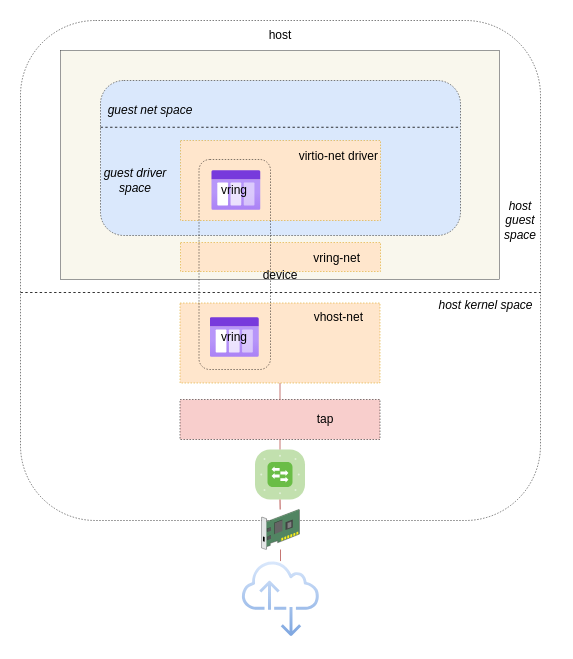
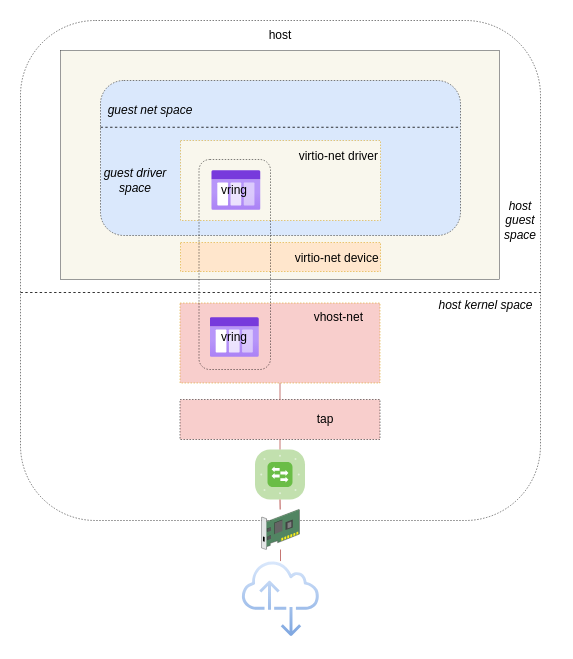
  <mxCell id="0" style=";html=1;" />
  <mxCell id="1" style=";html=1;" parent="0" />
  <mxCell id="2" value="" style="rounded=1;whiteSpace=wrap;html=1;strokeWidth=0.5;dashed=1;" parent="1" vertex="1"><mxGeometry x="20" y="20" width="520" height="500" as="geometry" /></mxCell>
  <mxCell id="3" value="" style="rounded=0;whiteSpace=wrap;html=1;strokeWidth=0.5;fillColor=#f9f7ed;strokeColor=#36393d;" parent="1" vertex="1"><mxGeometry x="60" y="50" width="439" height="229" as="geometry" /></mxCell>
  <mxCell id="4" value="&lt;div&gt;&lt;br&gt;&lt;/div&gt;" style="whiteSpace=wrap;html=1;fillColor=#f8cecc;fontSize=14;strokeColor=default;verticalAlign=top;strokeWidth=0.5;dashed=1;" parent="1" vertex="1"><mxGeometry x="179.5" y="399" width="200" height="40" as="geometry" /></mxCell>
  <mxCell id="5" value="" style="whiteSpace=wrap;html=1;fillColor=#dae8fc;fontSize=14;strokeColor=default;verticalAlign=top;strokeWidth=0.5;rounded=1;dashed=1;" parent="1" vertex="1"><mxGeometry x="100" y="80" width="360" height="155" as="geometry" /></mxCell>
  <mxCell id="6" value="&lt;div&gt;tap&lt;/div&gt;" style="text;html=1;strokeColor=none;fillColor=none;align=center;verticalAlign=middle;whiteSpace=wrap;rounded=0;" parent="1" vertex="1"><mxGeometry x="310" y="409" width="30" height="20" as="geometry" /></mxCell>
  <mxCell id="7" value="&lt;font style=&quot;font-size: 12px;&quot;&gt;host&lt;/font&gt;" style="text;html=1;strokeColor=none;fillColor=none;align=center;verticalAlign=middle;whiteSpace=wrap;rounded=0;" parent="1" vertex="1"><mxGeometry x="249.5" y="20" width="60" height="30" as="geometry" /></mxCell>
  <mxCell id="8" value="" style="verticalLabelPosition=bottom;sketch=0;html=1;fillColor=#6ABD46;strokeColor=#ffffff;verticalAlign=top;align=center;points=[[0.085,0.085,0],[0.915,0.085,0],[0.915,0.915,0],[0.085,0.915,0],[0.25,0,0],[0.5,0,0],[0.75,0,0],[1,0.25,0],[1,0.5,0],[1,0.75,0],[0.75,1,0],[0.5,1,0],[0.25,1,0],[0,0.75,0],[0,0.5,0],[0,0.25,0]];pointerEvents=1;shape=mxgraph.cisco_safe.compositeIcon;bgIcon=mxgraph.cisco_safe.architecture.generic_appliance;resIcon=mxgraph.cisco_safe.architecture.switch;" parent="1" vertex="1"><mxGeometry x="254.5" y="449" width="50" height="50" as="geometry" /></mxCell>
  <mxCell id="9" value="" style="shadow=0;dashed=0;html=1;labelPosition=center;verticalLabelPosition=bottom;verticalAlign=top;align=center;outlineConnect=0;shape=mxgraph.veeam.3d.network_card;" parent="1" vertex="1"><mxGeometry x="261" y="509" width="38" height="40" as="geometry" /></mxCell>
  <mxCell id="10" value="" style="endArrow=none;html=1;rounded=0;exitX=0.5;exitY=0;exitDx=0;exitDy=0;exitPerimeter=0;entryX=0.5;entryY=1;entryDx=0;entryDy=0;strokeWidth=0.8;fillColor=#f8cecc;gradientColor=#ea6b66;strokeColor=#b85450;" parent="1" source="8" target="4" edge="1"><mxGeometry width="50" height="50" relative="1" as="geometry"><mxPoint x="411" y="605" as="sourcePoint" /><mxPoint x="280" y="609" as="targetPoint" /><Array as="points" /></mxGeometry></mxCell>
  <mxCell id="11" value="" style="endArrow=none;html=1;rounded=0;entryX=0.5;entryY=1;entryDx=0;entryDy=0;entryPerimeter=0;fillColor=#f8cecc;gradientColor=#ea6b66;strokeColor=#b85450;" parent="1" source="9" target="8" edge="1"><mxGeometry width="50" height="50" relative="1" as="geometry"><mxPoint x="270" y="687" as="sourcePoint" /><mxPoint x="350" y="497" as="targetPoint" /></mxGeometry></mxCell>
  <mxCell id="12" value="" style="endArrow=none;html=1;rounded=0;fillColor=#f8cecc;gradientColor=#ea6b66;strokeColor=#b85450;strokeWidth=0.8;" parent="1" edge="1" target="9" source="28"><mxGeometry width="50" height="50" relative="1" as="geometry"><mxPoint x="279.5" y="740.558" as="sourcePoint" /><mxPoint x="279.5" y="725" as="targetPoint" /></mxGeometry></mxCell>
- <mxCell id="13" value="&lt;font style=&quot;font-size: 12px;&quot;&gt;&amp;nbsp;&amp;nbsp;&amp;nbsp;&amp;nbsp;&amp;nbsp;&amp;nbsp;&amp;nbsp;&amp;nbsp;&amp;nbsp;&amp;nbsp;&amp;nbsp;&amp;nbsp;&amp;nbsp;&amp;nbsp;&amp;nbsp;&amp;nbsp;&amp;nbsp;&amp;nbsp;&amp;nbsp;&amp;nbsp;&amp;nbsp;&amp;nbsp;&amp;nbsp;&amp;nbsp;&amp;nbsp;&amp;nbsp;&amp;nbsp;&amp;nbsp;&amp;nbsp;&amp;nbsp;&amp;nbsp;&amp;nbsp;&amp;nbsp;&amp;nbsp; virtio-net driver&lt;/font&gt;" style="whiteSpace=wrap;html=1;fillColor=#ffe6cc;fontSize=14;strokeColor=#d79b00;verticalAlign=top;strokeWidth=0.5;shadow=0;glass=0;dashed=1;" parent="1" vertex="1"><mxGeometry x="180" y="140" width="200" height="80" as="geometry" /></mxCell>
+ <mxCell id="13" value="&lt;font style=&quot;font-size: 12px;&quot;&gt;&amp;nbsp;&amp;nbsp;&amp;nbsp;&amp;nbsp;&amp;nbsp;&amp;nbsp;&amp;nbsp;&amp;nbsp;&amp;nbsp;&amp;nbsp;&amp;nbsp;&amp;nbsp;&amp;nbsp;&amp;nbsp;&amp;nbsp;&amp;nbsp;&amp;nbsp;&amp;nbsp;&amp;nbsp;&amp;nbsp;&amp;nbsp;&amp;nbsp;&amp;nbsp;&amp;nbsp;&amp;nbsp;&amp;nbsp;&amp;nbsp;&amp;nbsp;&amp;nbsp;&amp;nbsp;&amp;nbsp;&amp;nbsp;&amp;nbsp;&amp;nbsp; virtio-net driver&lt;/font&gt;" style="whiteSpace=wrap;html=1;fillColor=#f9f7ed;fontSize=14;strokeColor=#d79b00;verticalAlign=top;strokeWidth=0.5;shadow=0;glass=0;dashed=1;" parent="1" vertex="1"><mxGeometry x="180" y="140" width="200" height="80" as="geometry" /></mxCell>
  <mxCell id="14" value="" style="image;aspect=fixed;html=1;points=[];align=center;fontSize=12;image=img/lib/azure2/general/Storage_Queue.svg;" parent="1" vertex="1"><mxGeometry x="211.27" y="170" width="49.23" height="40" as="geometry" /></mxCell>
  <mxCell id="15" value="" style="endArrow=none;html=1;strokeWidth=0.8;rounded=0;entryX=1;entryY=0.25;entryDx=0;entryDy=0;exitX=0;exitY=0.25;exitDx=0;exitDy=0;dashed=1;" parent="1" edge="1"><mxGeometry width="50" height="50" relative="1" as="geometry"><mxPoint x="100" y="126.75" as="sourcePoint" /><mxPoint x="460" y="126.75" as="targetPoint" /></mxGeometry></mxCell>
- <mxCell id="16" value="&lt;font style=&quot;font-size: 12px;&quot;&gt;&amp;nbsp;&amp;nbsp;&amp;nbsp;&amp;nbsp;&amp;nbsp;&amp;nbsp;&amp;nbsp;&amp;nbsp;&amp;nbsp;&amp;nbsp;&amp;nbsp;&amp;nbsp;&amp;nbsp;&amp;nbsp;&amp;nbsp;&amp;nbsp;&amp;nbsp;&amp;nbsp;&amp;nbsp;&amp;nbsp;&amp;nbsp;&amp;nbsp;&amp;nbsp;&amp;nbsp;&amp;nbsp;&amp;nbsp;&amp;nbsp;&amp;nbsp;&amp;nbsp;&amp;nbsp;&amp;nbsp;&amp;nbsp;&amp;nbsp; vring-net device&lt;/font&gt;" style="whiteSpace=wrap;html=1;fillColor=#ffe6cc;fontSize=14;strokeColor=#d79b00;verticalAlign=top;strokeWidth=0.5;shadow=0;dashed=1;" parent="1" vertex="1"><mxGeometry x="180" y="242" width="200" height="29" as="geometry" /></mxCell>
+ <mxCell id="16" value="&lt;font style=&quot;font-size: 12px;&quot;&gt;&amp;nbsp;&amp;nbsp;&amp;nbsp;&amp;nbsp;&amp;nbsp;&amp;nbsp;&amp;nbsp;&amp;nbsp;&amp;nbsp;&amp;nbsp;&amp;nbsp;&amp;nbsp;&amp;nbsp;&amp;nbsp;&amp;nbsp;&amp;nbsp;&amp;nbsp;&amp;nbsp;&amp;nbsp;&amp;nbsp;&amp;nbsp;&amp;nbsp;&amp;nbsp;&amp;nbsp;&amp;nbsp;&amp;nbsp;&amp;nbsp;&amp;nbsp;&amp;nbsp;&amp;nbsp;&amp;nbsp;&amp;nbsp;&amp;nbsp; virtio-net device&lt;/font&gt;" style="whiteSpace=wrap;html=1;fillColor=#ffe6cc;fontSize=14;strokeColor=#d79b00;verticalAlign=top;strokeWidth=0.5;shadow=0;dashed=1;" parent="1" vertex="1"><mxGeometry x="180" y="242" width="200" height="29" as="geometry" /></mxCell>
  <mxCell id="17" value="" style="endArrow=none;html=1;rounded=0;exitX=0.5;exitY=0;exitDx=0;exitDy=0;strokeWidth=0.8;fillColor=#f8cecc;gradientColor=#ea6b66;strokeColor=#b85450;entryX=0.5;entryY=1;entryDx=0;entryDy=0;" parent="1" source="4" target="24" edge="1"><mxGeometry width="50" height="50" relative="1" as="geometry"><mxPoint x="436" y="449" as="sourcePoint" /><mxPoint x="-110" y="569" as="targetPoint" /><Array as="points" /></mxGeometry></mxCell>
  <mxCell id="18" value="" style="endArrow=none;html=1;strokeWidth=0.8;rounded=0;entryX=1;entryY=0.75;entryDx=0;entryDy=0;exitX=0;exitY=0.75;exitDx=0;exitDy=0;dashed=1;" parent="1" edge="1"><mxGeometry width="50" height="50" relative="1" as="geometry"><mxPoint x="20" y="292" as="sourcePoint" /><mxPoint x="540" y="292" as="targetPoint" /></mxGeometry></mxCell>
  <mxCell id="19" value="&lt;i&gt;host kernel space&lt;/i&gt;" style="text;html=1;strokeColor=none;fillColor=none;align=center;verticalAlign=middle;whiteSpace=wrap;rounded=0;" parent="1" vertex="1"><mxGeometry x="420" y="295" width="131" height="20" as="geometry" /></mxCell>
  <mxCell id="20" value="&lt;i&gt;host guest space&lt;/i&gt;" style="text;strokeColor=none;fillColor=none;align=center;verticalAlign=middle;rounded=0;whiteSpace=wrap;html=1;horizontal=1;" parent="1" vertex="1"><mxGeometry x="510" y="170" width="20" height="100" as="geometry" /></mxCell>
  <mxCell id="21" value="&lt;i&gt;&lt;font style=&quot;font-size: 12px;&quot;&gt;guest net space&lt;/font&gt;&lt;/i&gt;" style="text;html=1;strokeColor=none;fillColor=none;align=center;verticalAlign=middle;whiteSpace=wrap;rounded=0;" parent="1" vertex="1"><mxGeometry x="100" y="100" width="100" height="20" as="geometry" /></mxCell>
  <mxCell id="22" value="&lt;i&gt;&lt;font style=&quot;font-size: 12px;&quot;&gt;guest driver space&lt;/font&gt;&lt;/i&gt;" style="text;strokeColor=none;fillColor=none;align=center;verticalAlign=middle;rounded=0;whiteSpace=wrap;html=1;horizontal=1;" parent="1" vertex="1"><mxGeometry x="100" y="130" width="70" height="100" as="geometry" /></mxCell>
  <mxCell id="23" value="vring" style="text;html=1;strokeColor=none;fillColor=none;align=center;verticalAlign=middle;whiteSpace=wrap;rounded=0;" parent="1" vertex="1"><mxGeometry x="204.25" y="180" width="60" height="20" as="geometry" /></mxCell>
- <mxCell id="24" value="&lt;div style=&quot;font-size: 12px;&quot;&gt;&lt;font style=&quot;font-size: 12px;&quot;&gt;&amp;nbsp;&amp;nbsp;&amp;nbsp;&amp;nbsp;&amp;nbsp;&amp;nbsp;&amp;nbsp;&amp;nbsp;&amp;nbsp;&amp;nbsp;&amp;nbsp;&amp;nbsp;&amp;nbsp;&amp;nbsp;&amp;nbsp;&amp;nbsp;&amp;nbsp;&amp;nbsp;&amp;nbsp;&amp;nbsp;&amp;nbsp;&amp;nbsp;&amp;nbsp;&amp;nbsp;&amp;nbsp;&amp;nbsp;&amp;nbsp;&amp;nbsp;&amp;nbsp;&amp;nbsp;&amp;nbsp;&amp;nbsp;&amp;nbsp;&amp;nbsp; vhost-net&lt;/font&gt;&lt;/div&gt;" style="whiteSpace=wrap;html=1;fillColor=#ffe6cc;fontSize=14;strokeColor=#d79b00;verticalAlign=top;strokeWidth=0.5;shadow=0;dashed=1;" vertex="1" parent="1"><mxGeometry x="179.5" y="302.5" width="200" height="80" as="geometry" /></mxCell>
+ <mxCell id="24" value="&lt;div style=&quot;font-size: 12px;&quot;&gt;&lt;font style=&quot;font-size: 12px;&quot;&gt;&amp;nbsp;&amp;nbsp;&amp;nbsp;&amp;nbsp;&amp;nbsp;&amp;nbsp;&amp;nbsp;&amp;nbsp;&amp;nbsp;&amp;nbsp;&amp;nbsp;&amp;nbsp;&amp;nbsp;&amp;nbsp;&amp;nbsp;&amp;nbsp;&amp;nbsp;&amp;nbsp;&amp;nbsp;&amp;nbsp;&amp;nbsp;&amp;nbsp;&amp;nbsp;&amp;nbsp;&amp;nbsp;&amp;nbsp;&amp;nbsp;&amp;nbsp;&amp;nbsp;&amp;nbsp;&amp;nbsp;&amp;nbsp;&amp;nbsp;&amp;nbsp; vhost-net&lt;/font&gt;&lt;/div&gt;" style="whiteSpace=wrap;html=1;fillColor=#f8cecc;fontSize=14;strokeColor=#d79b00;verticalAlign=top;strokeWidth=0.5;shadow=0;dashed=1;" vertex="1" parent="1"><mxGeometry x="179.5" y="302.5" width="200" height="80" as="geometry" /></mxCell>
  <mxCell id="25" value="" style="rounded=1;whiteSpace=wrap;html=1;fillColor=none;dashed=1;strokeWidth=0.5;" parent="1" vertex="1"><mxGeometry x="198.5" y="159" width="71.5" height="210" as="geometry" /></mxCell>
  <mxCell id="26" value="" style="image;aspect=fixed;html=1;points=[];align=center;fontSize=12;image=img/lib/azure2/general/Storage_Queue.svg;" parent="1" vertex="1"><mxGeometry x="209.64" y="317" width="49.23" height="40" as="geometry" /></mxCell>
  <mxCell id="27" value="vring" style="text;html=1;strokeColor=none;fillColor=none;align=center;verticalAlign=middle;whiteSpace=wrap;rounded=0;" parent="1" vertex="1"><mxGeometry x="204.25" y="327" width="60" height="20" as="geometry" /></mxCell>
  <mxCell id="28" value="" style="sketch=0;outlineConnect=0;gradientColor=#7ea6e0;fillColor=#dae8fc;strokeColor=#6c8ebf;dashed=0;verticalLabelPosition=bottom;verticalAlign=top;align=center;html=1;fontSize=12;fontStyle=0;aspect=fixed;pointerEvents=1;shape=mxgraph.aws4.internet_alt2;" parent="1" vertex="1"><mxGeometry x="241" y="559" width="78" height="78" as="geometry" /></mxCell>
